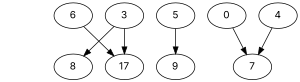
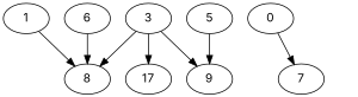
  digraph {
    fontname=Inter
    node [alpha=0.05 fontname=Inter]
    edge [fontname=Inter]
+   1 [alpha=0.18 expect_size=21942272]
    8 [expect_size=23462912]
    n3 [alpha=0.09 expect_size=50503680 label=0]
    7 [alpha=0.04 expect_size=18819072]
    3 [alpha=0.01 expect_size=40172544]
    9 [expect_size=28351488]
    n7 [alpha=0.13 expect_size=25501696 label=17]
-   4 [alpha=0.17 expect_size=27821056]
    5 [alpha=0.16 expect_size=12081152]
    6 [alpha=0.01 expect_size=12876800]
+   1 -> 8
    n3 -> 7
    3 -> 8
+   3 -> 9
    3 -> n7
-   4 -> 7
    5 -> 9
-   6 -> n7
+   6 -> 8
  }
